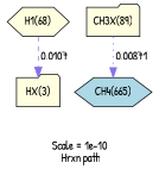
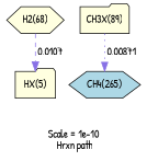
  digraph {
    fontname="Patrick Hand"
    label="Scale = 1e-10\l Hrxn path"
    node [fillcolor=lightyellow fontname="Patrick Hand" shape=hexagon style=filled]
    edge [fontname="Patrick Hand"]
-   n1 [label="H1(68)"]
-   n2 [label="HX(3)" shape=folder]
+   n1 [label="H2(68)"]
+   n2 [label="HX(5)" shape=folder]
    n3 [label="CH3X(89)" shape=folder]
-   n4 [fillcolor=lightblue label="CH4(665)"]
+   n4 [fillcolor=lightblue label="CH4(265)"]
    n1 -> n2 [arrowsize=1.29 color="0.7, 0.511, 0.9" label=" 0.0107" style=dashed]
    n3 -> n4 [arrowsize=1.21 color="0.7, 0.509, 0.9" label=" 0.00871" style=dotted]
  }
